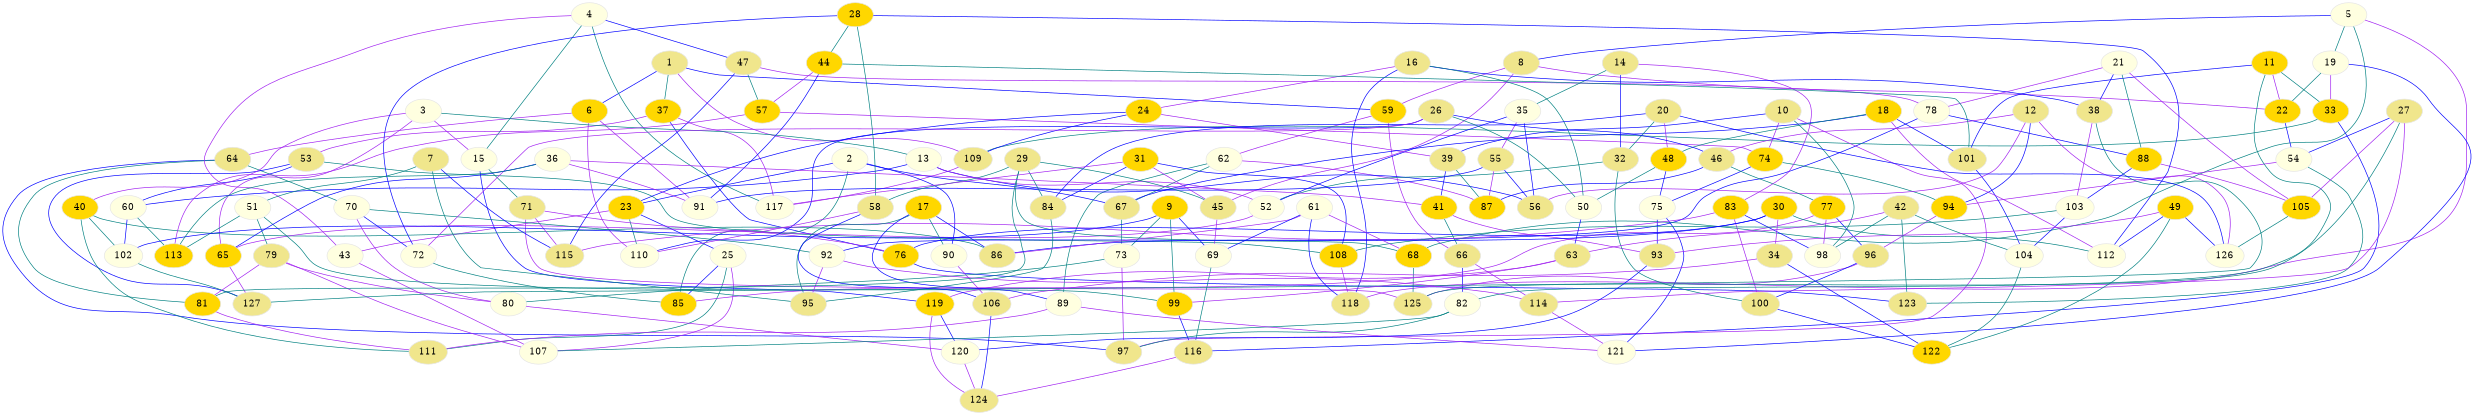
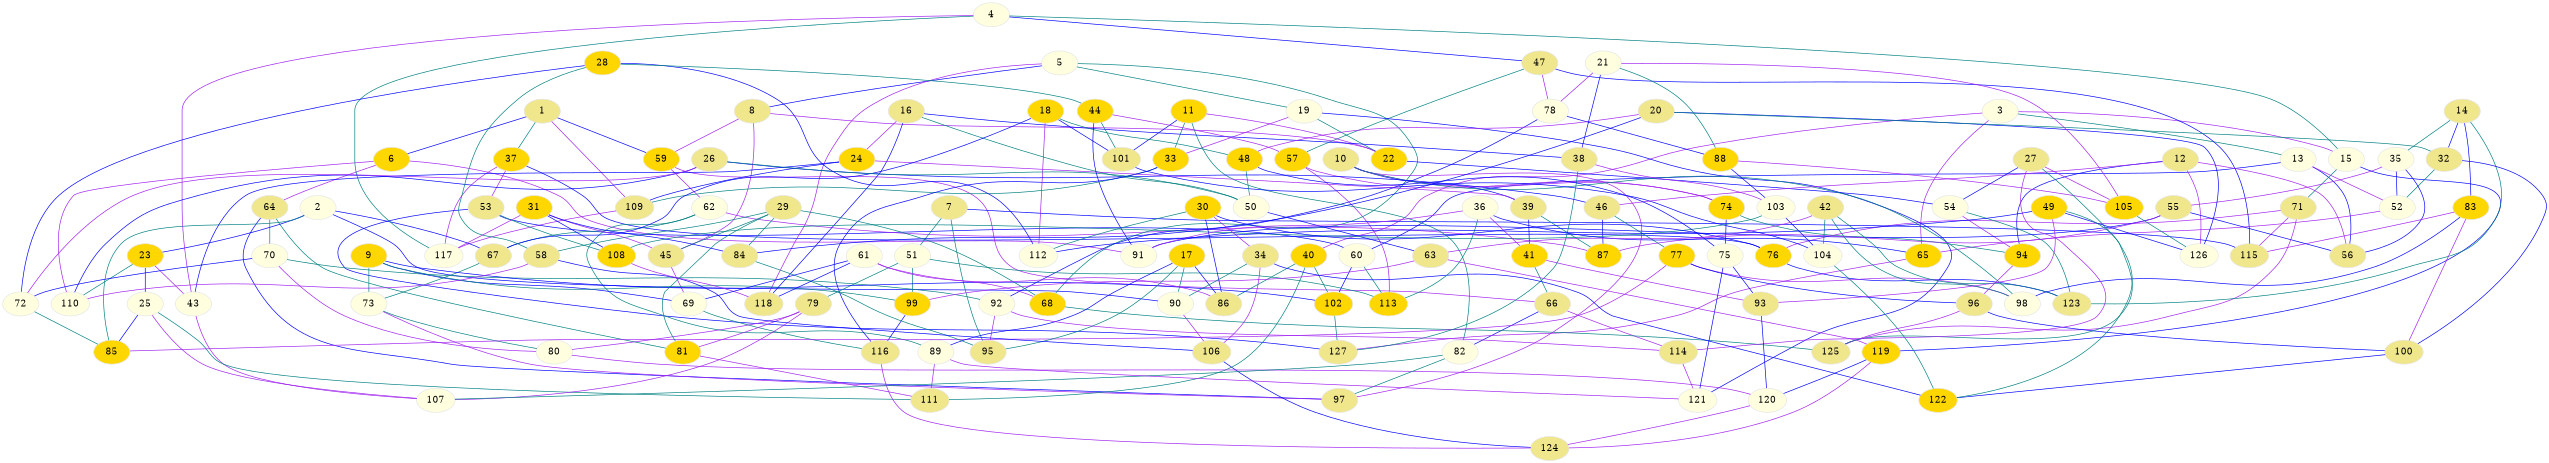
  graph {
    node [color=gray90 fillcolor=khaki style=filled]
    edge [color=purple]
    6 [fillcolor=gold]
    1
    37 [fillcolor=gold]
    59 [fillcolor=gold]
    109
    64
    91 [fillcolor=lightyellow]
    110 [fillcolor=lightyellow]
    117 [fillcolor=lightyellow]
    76 [fillcolor=gold]
    53
    66
    62 [fillcolor=lightyellow]
    2 [fillcolor=lightyellow]
    23 [fillcolor=gold]
    67
    85 [fillcolor=gold]
    90 [fillcolor=lightyellow]
    43 [fillcolor=lightyellow]
    25 [fillcolor=lightyellow]
    73 [fillcolor=lightyellow]
    106
    3 [fillcolor=lightyellow]
    13 [fillcolor=lightyellow]
    15 [fillcolor=lightyellow]
    40 [fillcolor=gold]
    65 [fillcolor=gold]
    56
    52 [fillcolor=lightyellow]
    60 [fillcolor=lightyellow]
    71
    119 [fillcolor=gold]
-   102 [fillcolor=lightyellow]
+   102 [fillcolor=gold]
    86
    111
    127
    4 [fillcolor=lightyellow]
    47
    107 [fillcolor=lightyellow]
    115
    78 [fillcolor=lightyellow]
    57 [fillcolor=gold]
    5 [fillcolor=lightyellow]
    8
    19 [fillcolor=lightyellow]
    68 [fillcolor=gold]
    118
    45
    22 [fillcolor=gold]
    33 [fillcolor=gold]
    121 [fillcolor=lightyellow]
    125
    97
    81 [fillcolor=gold]
    70 [fillcolor=lightyellow]
    51 [fillcolor=lightyellow]
    7
    95
    69 [fillcolor=lightyellow]
    99 [fillcolor=gold]
    113 [fillcolor=gold]
    79
    54 [fillcolor=lightyellow]
    9 [fillcolor=gold]
    116
    80 [fillcolor=lightyellow]
    10
    39
    74 [fillcolor=gold]
    98 [fillcolor=lightyellow]
    41 [fillcolor=gold]
    87 [fillcolor=gold]
    94 [fillcolor=gold]
    75 [fillcolor=lightyellow]
    11 [fillcolor=gold]
    82 [fillcolor=lightyellow]
    101
    104 [fillcolor=lightyellow]
    12
    46
    126 [fillcolor=lightyellow]
    77 [fillcolor=gold]
    96
    14
    32
    35 [fillcolor=lightyellow]
    83 [fillcolor=gold]
    123
    100
    55
    120 [fillcolor=lightyellow]
    124
    16
    24 [fillcolor=gold]
    38
    50 [fillcolor=lightyellow]
    103 [fillcolor=lightyellow]
    63
    17 [fillcolor=gold]
    89 [fillcolor=lightyellow]
    18 [fillcolor=gold]
    48 [fillcolor=gold]
    112 [fillcolor=lightyellow]
    20
    84
    21 [fillcolor=lightyellow]
    88 [fillcolor=gold]
    105 [fillcolor=gold]
    92 [fillcolor=lightyellow]
    26
    72 [fillcolor=lightyellow]
    27
    114
    28 [fillcolor=gold]
    44 [fillcolor=gold]
    58
    29
    30 [fillcolor=gold]
    34
    122 [fillcolor=gold]
    31 [fillcolor=gold]
    108 [fillcolor=gold]
    36 [fillcolor=lightyellow]
    93
    42
    49 [fillcolor=gold]
    61 [fillcolor=lightyellow]
    6 -- 64
    6 -- 91
    6 -- 110
    1 -- 6 [color=blue]
    1 -- 37 [color=teal]
    1 -- 59 [color=blue]
    1 -- 109
    37 -- 117
    37 -- 76 [color=blue]
    37 -- 53
    59 -- 66
    59 -- 62
    109 -- 117
    64 -- 97 [color=blue]
    64 -- 81 [color=teal]
    64 -- 70 [color=teal]
    76 -- 123 [color=blue]
    53 -- 60 [color=blue]
    53 -- 127 [color=blue]
    53 -- 108 [color=teal]
    66 -- 82 [color=blue]
    66 -- 114
    62 -- 67 [color=teal]
    62 -- 87
    62 -- 89 [color=teal]
    2 -- 23 [color=blue]
    2 -- 67 [color=blue]
    2 -- 85 [color=teal]
    2 -- 90 [color=blue]
    23 -- 110 [color=teal]
    23 -- 43
    23 -- 25 [color=blue]
    67 -- 73 [color=teal]
    90 -- 106
    43 -- 107
    25 -- 85 [color=blue]
    25 -- 111 [color=teal]
    25 -- 107
    73 -- 97
    73 -- 80 [color=teal]
    106 -- 124 [color=blue]
    3 -- 13 [color=teal]
    3 -- 15
    3 -- 40
    3 -- 65
    13 -- 56 [color=blue]
    13 -- 52
    13 -- 60 [color=blue]
    15 -- 71 [color=teal]
    15 -- 119 [color=blue]
    40 -- 102 [color=teal]
    40 -- 86 [color=teal]
    40 -- 111 [color=teal]
    65 -- 127
    52 -- 65
    60 -- 102 [color=blue]
    60 -- 113 [color=teal]
    71 -- 76
    71 -- 115
    71 -- 125
    119 -- 120 [color=blue]
    119 -- 124
    102 -- 127 [color=teal]
    4 -- 117 [color=teal]
    4 -- 43
    4 -- 15 [color=teal]
    4 -- 47 [color=blue]
    47 -- 115 [color=blue]
    47 -- 78
    47 -- 57 [color=teal]
    78 -- 88 [color=blue]
    78 -- 92 [color=blue]
    57 -- 113
    57 -- 74
    5 -- 8 [color=blue]
    5 -- 19 [color=teal]
    5 -- 68 [color=teal]
    5 -- 118
    8 -- 59
    8 -- 45
    8 -- 22
    19 -- 22 [color=teal]
    19 -- 33
    19 -- 121 [color=blue]
    68 -- 125 [color=teal]
    45 -- 69
    22 -- 54 [color=blue]
    33 -- 109 [color=teal]
    33 -- 116 [color=blue]
    81 -- 111
    70 -- 80
    70 -- 92 [color=teal]
    70 -- 72 [color=blue]
    51 -- 99 [color=teal]
    51 -- 113 [color=teal]
    51 -- 79 [color=teal]
    7 -- 115 [color=blue]
    7 -- 51 [color=teal]
    7 -- 95 [color=teal]
    69 -- 116 [color=teal]
    99 -- 116 [color=blue]
    79 -- 107
    79 -- 81
    79 -- 80
    54 -- 94
    54 -- 123 [color=teal]
    9 -- 73 [color=teal]
    9 -- 102 [color=blue]
    9 -- 69 [color=blue]
    9 -- 99 [color=teal]
    116 -- 124
    80 -- 120
    10 -- 97
    10 -- 39 [color=blue]
    10 -- 74
    10 -- 98 [color=teal]
    39 -- 41 [color=blue]
    39 -- 87 [color=teal]
    74 -- 94 [color=teal]
    74 -- 75 [color=blue]
    41 -- 66 [color=teal]
    41 -- 93
    94 -- 96
    75 -- 121 [color=blue]
    75 -- 93 [color=blue]
    11 -- 22
    11 -- 33 [color=teal]
    11 -- 82 [color=teal]
    11 -- 101 [color=blue]
    82 -- 107 [color=teal]
    82 -- 97 [color=teal]
    101 -- 104 [color=blue]
    104 -- 122 [color=teal]
    12 -- 56
    12 -- 94 [color=blue]
    12 -- 46
    12 -- 126
    46 -- 87 [color=blue]
    46 -- 77 [color=teal]
    77 -- 85
    77 -- 98
    77 -- 96 [color=blue]
    96 -- 125
    96 -- 100 [color=blue]
    14 -- 32 [color=blue]
    14 -- 35 [color=teal]
-   14 -- 83
+   14 -- 83 [color=blue]
+   14 -- 123 [color=teal]
    32 -- 52 [color=teal]
-   32 -- 100 [color=teal]
+   32 -- 100 [color=blue]
    35 -- 56 [color=blue]
    35 -- 52 [color=blue]
    35 -- 55
    83 -- 115
    83 -- 98 [color=blue]
    83 -- 100
    100 -- 122 [color=blue]
    55 -- 91 [color=blue]
    55 -- 56 [color=blue]
    55 -- 87
    120 -- 124
    16 -- 118 [color=blue]
    16 -- 24
    16 -- 38 [color=blue]
    16 -- 50 [color=teal]
    24 -- 109 [color=blue]
-   24 -- 23 [color=blue]
+   24 -- 43 [color=blue]
    24 -- 39
    38 -- 127 [color=teal]
    38 -- 103
    50 -- 63 [color=blue]
    103 -- 104 [color=blue]
    103 -- 108 [color=teal]
    63 -- 119
    63 -- 99
    17 -- 90 [color=teal]
    17 -- 86 [color=blue]
    17 -- 95 [color=teal]
    17 -- 89 [color=blue]
    89 -- 111
    89 -- 121
    18 -- 67 [color=blue]
    18 -- 101 [color=blue]
    18 -- 48 [color=teal]
    18 -- 112
    48 -- 75 [color=blue]
    48 -- 50 [color=teal]
    20 -- 126 [color=blue]
    20 -- 32 [color=teal]
    20 -- 48
    20 -- 84 [color=blue]
    84 -- 95 [color=teal]
    21 -- 78
    21 -- 38 [color=blue]
    21 -- 88 [color=teal]
    21 -- 105
    88 -- 103 [color=blue]
    88 -- 105
    105 -- 126 [color=teal]
    92 -- 95
    92 -- 114
    26 -- 110 [color=blue]
    26 -- 46 [color=blue]
    26 -- 50 [color=teal]
    26 -- 72
    72 -- 85 [color=teal]
    27 -- 125 [color=teal]
    27 -- 54 [color=blue]
    27 -- 105
    27 -- 114
    114 -- 121
    28 -- 112 [color=blue]
    28 -- 72 [color=blue]
    28 -- 44 [color=teal]
    28 -- 58 [color=teal]
    44 -- 91 [color=blue]
    44 -- 57
    44 -- 101 [color=teal]
    58 -- 110
    58 -- 106 [color=blue]
    29 -- 68 [color=teal]
    29 -- 45 [color=teal]
    29 -- 81 [color=teal]
    29 -- 84 [color=teal]
    29 -- 58 [color=teal]
    30 -- 76 [color=blue]
    30 -- 86 [color=blue]
    30 -- 112 [color=teal]
    30 -- 34
+   34 -- 90 [color=teal]
    34 -- 106
    34 -- 122 [color=blue]
    31 -- 117
    31 -- 45
    31 -- 84 [color=blue]
    31 -- 108 [color=blue]
    108 -- 118
    36 -- 91
    36 -- 65 [color=blue]
    36 -- 113 [color=teal]
    36 -- 41
    93 -- 120 [color=blue]
    42 -- 98 [color=teal]
    42 -- 104 [color=teal]
    42 -- 123 [color=teal]
    42 -- 63
    49 -- 126 [color=blue]
    49 -- 112 [color=blue]
    49 -- 122 [color=teal]
    49 -- 93
    61 -- 86
    61 -- 68
    61 -- 118 [color=blue]
    61 -- 69 [color=blue]
  }
